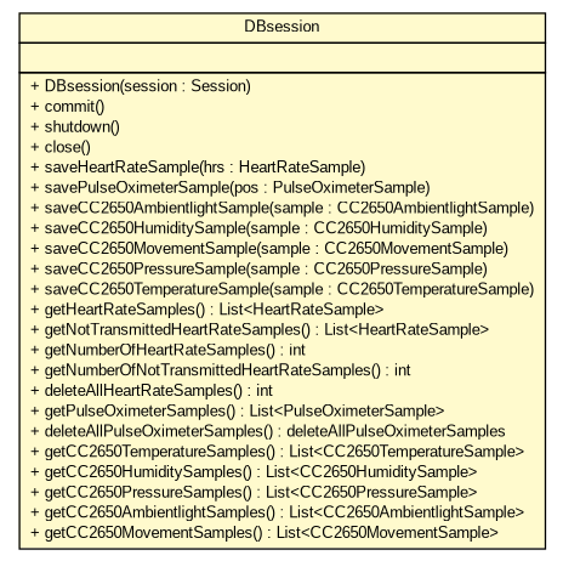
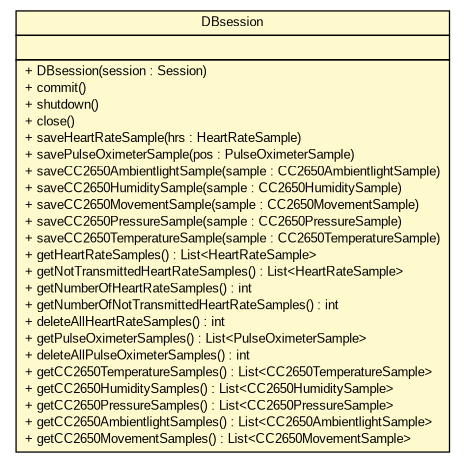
  digraph {
    nodesep=0.25
    ranksep=0.5
-   n1 [fontcolor=black fontname=arial fontsize=10.0 label=<<table title="de.fhg.fit.biomos.sensorplatform.persistence.DBsession" border="0" cellborder="1" cellspacing="0" cellpadding="2" port="p" bgcolor="lemonChiffon" href="./DBsession.html"> 		<tr><td><table border="0" cellspacing="0" cellpadding="1"> <tr><td align="center" balign="center"> DBsession </td></tr> 		</table></td></tr> 		<tr><td><table border="0" cellspacing="0" cellpadding="1"> <tr><td align="left" balign="left">  </td></tr> 		</table></td></tr> 		<tr><td><table border="0" cellspacing="0" cellpadding="1"> <tr><td align="left" balign="left"> + DBsession(session : Session) </td></tr> <tr><td align="left" balign="left"> + commit() </td></tr> <tr><td align="left" balign="left"> + shutdown() </td></tr> <tr><td align="left" balign="left"> + close() </td></tr> <tr><td align="left" balign="left"> + saveHeartRateSample(hrs : HeartRateSample) </td></tr> <tr><td align="left" balign="left"> + savePulseOximeterSample(pos : PulseOximeterSample) </td></tr> <tr><td align="left" balign="left"> + saveCC2650AmbientlightSample(sample : CC2650AmbientlightSample) </td></tr> <tr><td align="left" balign="left"> + saveCC2650HumiditySample(sample : CC2650HumiditySample) </td></tr> <tr><td align="left" balign="left"> + saveCC2650MovementSample(sample : CC2650MovementSample) </td></tr> <tr><td align="left" balign="left"> + saveCC2650PressureSample(sample : CC2650PressureSample) </td></tr> <tr><td align="left" balign="left"> + saveCC2650TemperatureSample(sample : CC2650TemperatureSample) </td></tr> <tr><td align="left" balign="left"> + getHeartRateSamples() : List&lt;HeartRateSample&gt; </td></tr> <tr><td align="left" balign="left"> + getNotTransmittedHeartRateSamples() : List&lt;HeartRateSample&gt; </td></tr> <tr><td align="left" balign="left"> + getNumberOfHeartRateSamples() : int </td></tr> <tr><td align="left" balign="left"> + getNumberOfNotTransmittedHeartRateSamples() : int </td></tr> <tr><td align="left" balign="left"> + deleteAllHeartRateSamples() : int </td></tr> <tr><td align="left" balign="left"> + getPulseOximeterSamples() : List&lt;PulseOximeterSample&gt; </td></tr> <tr><td align="left" balign="left"> + deleteAllPulseOximeterSamples() : deleteAllPulseOximeterSamples </td></tr> <tr><td align="left" balign="left"> + getCC2650TemperatureSamples() : List&lt;CC2650TemperatureSample&gt; </td></tr> <tr><td align="left" balign="left"> + getCC2650HumiditySamples() : List&lt;CC2650HumiditySample&gt; </td></tr> <tr><td align="left" balign="left"> + getCC2650PressureSamples() : List&lt;CC2650PressureSample&gt; </td></tr> <tr><td align="left" balign="left"> + getCC2650AmbientlightSamples() : List&lt;CC2650AmbientlightSample&gt; </td></tr> <tr><td align="left" balign="left"> + getCC2650MovementSamples() : List&lt;CC2650MovementSample&gt; </td></tr> 		</table></td></tr> 		</table>> shape=plaintext]
+   n1 [fontcolor=black fontname=arial fontsize=10.0 label=<<table title="de.fhg.fit.biomos.sensorplatform.persistence.DBsession" border="0" cellborder="1" cellspacing="0" cellpadding="2" port="p" bgcolor="lemonChiffon" href="./DBsession.html"> 		<tr><td><table border="0" cellspacing="0" cellpadding="1"> <tr><td align="center" balign="center"> DBsession </td></tr> 		</table></td></tr> 		<tr><td><table border="0" cellspacing="0" cellpadding="1"> <tr><td align="left" balign="left">  </td></tr> 		</table></td></tr> 		<tr><td><table border="0" cellspacing="0" cellpadding="1"> <tr><td align="left" balign="left"> + DBsession(session : Session) </td></tr> <tr><td align="left" balign="left"> + commit() </td></tr> <tr><td align="left" balign="left"> + shutdown() </td></tr> <tr><td align="left" balign="left"> + close() </td></tr> <tr><td align="left" balign="left"> + saveHeartRateSample(hrs : HeartRateSample) </td></tr> <tr><td align="left" balign="left"> + savePulseOximeterSample(pos : PulseOximeterSample) </td></tr> <tr><td align="left" balign="left"> + saveCC2650AmbientlightSample(sample : CC2650AmbientlightSample) </td></tr> <tr><td align="left" balign="left"> + saveCC2650HumiditySample(sample : CC2650HumiditySample) </td></tr> <tr><td align="left" balign="left"> + saveCC2650MovementSample(sample : CC2650MovementSample) </td></tr> <tr><td align="left" balign="left"> + saveCC2650PressureSample(sample : CC2650PressureSample) </td></tr> <tr><td align="left" balign="left"> + saveCC2650TemperatureSample(sample : CC2650TemperatureSample) </td></tr> <tr><td align="left" balign="left"> + getHeartRateSamples() : List&lt;HeartRateSample&gt; </td></tr> <tr><td align="left" balign="left"> + getNotTransmittedHeartRateSamples() : List&lt;HeartRateSample&gt; </td></tr> <tr><td align="left" balign="left"> + getNumberOfHeartRateSamples() : int </td></tr> <tr><td align="left" balign="left"> + getNumberOfNotTransmittedHeartRateSamples() : int </td></tr> <tr><td align="left" balign="left"> + deleteAllHeartRateSamples() : int </td></tr> <tr><td align="left" balign="left"> + getPulseOximeterSamples() : List&lt;PulseOximeterSample&gt; </td></tr> <tr><td align="left" balign="left"> + deleteAllPulseOximeterSamples() : int </td></tr> <tr><td align="left" balign="left"> + getCC2650TemperatureSamples() : List&lt;CC2650TemperatureSample&gt; </td></tr> <tr><td align="left" balign="left"> + getCC2650HumiditySamples() : List&lt;CC2650HumiditySample&gt; </td></tr> <tr><td align="left" balign="left"> + getCC2650PressureSamples() : List&lt;CC2650PressureSample&gt; </td></tr> <tr><td align="left" balign="left"> + getCC2650AmbientlightSamples() : List&lt;CC2650AmbientlightSample&gt; </td></tr> <tr><td align="left" balign="left"> + getCC2650MovementSamples() : List&lt;CC2650MovementSample&gt; </td></tr> 		</table></td></tr> 		</table>> shape=plaintext]
  }
